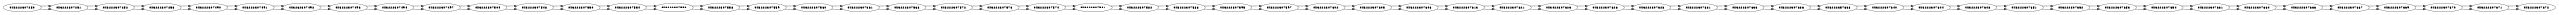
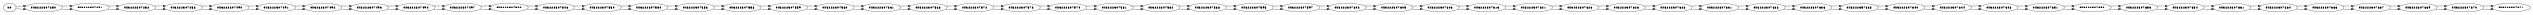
  digraph {
    rankdir=LR
    n1 [label="0x3222307250"]
    n2 [label="0x3222307251"]
    n3 [label="0x3222307252"]
    n4 [label="0x3222307253"]
    n5 [label="0x3222307490"]
    n6 [label="0x3222307491"]
    n7 [label="0x3262307492"]
    n8 [label="0x3222307493"]
    n9 [label="0x3222307494"]
    n10 [label="0x3222307497"]
    n11 [label="0x3222307504"]
    n12 [label="0x3222307548"]
    n13 [label="0x3222307550"]
    n14 [label="0x3222307554"]
    n15 [label="0x3222307556"]
    n16 [label="0x3222307558"]
    n17 [label="0x3222307559"]
    n18 [label="0x3222307560"]
    n19 [label="0x3222307361"]
    n20 [label="0x3222307568"]
    n21 [label="0x3222307572"]
    n22 [label="0x3222307573"]
    n23 [label="0x3222307574"]
    n24 [label="0x3222307581"]
    n25 [label="0x3222307582"]
    n26 [label="0x3222307588"]
    n27 [label="0x3222307595"]
    n28 [label="0x3222307597"]
    n29 [label="0x3222307602"]
    n30 [label="0x3222307605"]
    n31 [label="0x3222307608"]
    n32 [label="0x3222307613"]
    n33 [label="0x3222307621"]
    n34 [label="0x3422307623"]
    n35 [label="0x3222307626"]
    n36 [label="0x3222307628"]
    n37 [label="0x3222307631"]
    n38 [label="0x3222307633"]
    n39 [label="0x3222307636"]
    n40 [label="0x3222357638"]
    n41 [label="0x3222307640"]
    n42 [label="0x3222307644"]
    n43 [label="0x3222307648"]
    n44 [label="0x3222307651"]
    n45 [label="0x3222307652"]
    n46 [label="0x3222307653"]
    n47 [label="0x3222307654"]
    n48 [label="0x3222307661"]
    n49 [label="0x3222307664"]
    n50 [label="0x3222307666"]
    n51 [label="0x3222307667"]
    n52 [label="0x3222307669"]
    n53 [label="0x3222307670"]
    n54 [label="0x3222307671"]
-   n55 [label="0x3222307672"]
+   n0
    n1 -> n2
    n1 -> n2
    n2 -> n3
    n2 -> n3
    n3 -> n4
    n3 -> n4
    n4 -> n5
    n4 -> n5
    n5 -> n6
    n5 -> n6
    n6 -> n7
    n6 -> n7
    n7 -> n8
    n7 -> n8
    n8 -> n9
    n8 -> n9
    n9 -> n10
    n9 -> n10
    n10 -> n11
    n10 -> n11
    n11 -> n12
    n11 -> n12
    n12 -> n13
    n12 -> n13
    n13 -> n14
    n13 -> n14
    n14 -> n15
    n14 -> n15
    n15 -> n16
    n15 -> n16
    n16 -> n17
    n16 -> n17
    n17 -> n18
    n17 -> n18
    n18 -> n19
    n18 -> n19
    n19 -> n20
    n19 -> n20
    n20 -> n21
    n20 -> n21
    n21 -> n22
    n21 -> n22
    n22 -> n23
    n22 -> n23
    n23 -> n24
    n23 -> n24
    n24 -> n25
    n24 -> n25
    n25 -> n26
    n25 -> n26
    n26 -> n27
    n26 -> n27
    n27 -> n28
    n27 -> n28
    n28 -> n29
    n28 -> n29
    n29 -> n30
    n29 -> n30
    n30 -> n31
    n30 -> n31
    n31 -> n32
    n31 -> n32
    n32 -> n33
    n32 -> n33
    n33 -> n34
    n33 -> n34
    n34 -> n35
    n34 -> n35
    n35 -> n36
    n35 -> n36
    n36 -> n37
    n36 -> n37
    n37 -> n38
    n37 -> n38
    n38 -> n39
    n38 -> n39
    n39 -> n40
    n39 -> n40
    n40 -> n41
    n40 -> n41
    n41 -> n42
    n41 -> n42
    n42 -> n43
    n42 -> n43
    n43 -> n44
    n43 -> n44
    n44 -> n45
    n44 -> n45
    n45 -> n46
    n45 -> n46
    n46 -> n47
    n46 -> n47
    n47 -> n48
    n47 -> n48
    n48 -> n49
    n48 -> n49
    n49 -> n50
    n49 -> n50
    n50 -> n51
    n50 -> n51
    n51 -> n52
    n51 -> n52
    n52 -> n53
    n52 -> n53
    n53 -> n54
    n53 -> n54
-   n54 -> n55
-   n54 -> n55
+   n0 -> n1
+   n0 -> n1
  }
